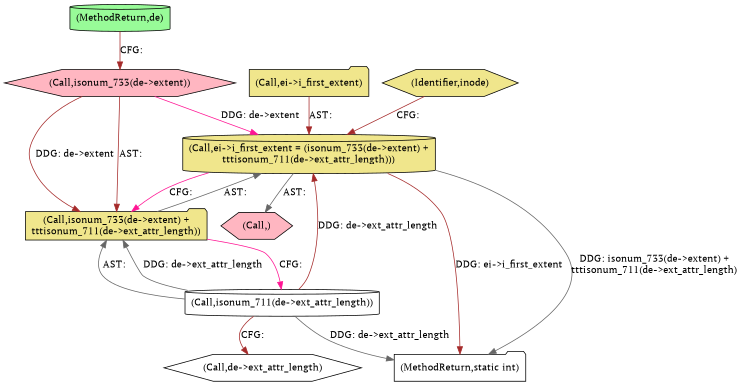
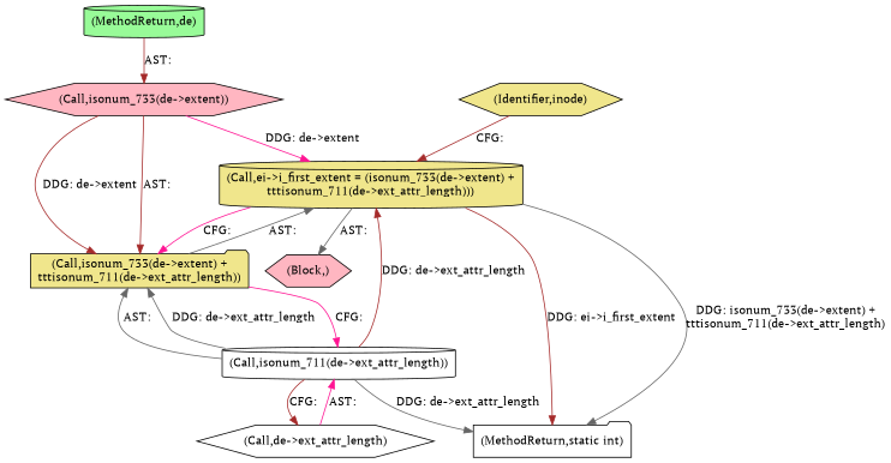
  digraph {
    fontname="PT Serif"
    node [fillcolor=khaki fontname="PT Serif" shape=hexagon style=filled]
    edge [color=brown fontname="PT Serif"]
    n1 [label="(Call,ei->i_first_extent = (isonum_733(de->extent) +\n\t\t\tisonum_711(de->ext_attr_length)))" shape=cylinder]
    n2 [fillcolor=white label="(MethodReturn,static int)" shape=folder]
-   n3 [fillcolor=lightpink label="(Call,)"]
+   n3 [fillcolor=lightpink label="(Block,)"]
    n4 [label="(Call,isonum_733(de->extent) +\n\t\t\tisonum_711(de->ext_attr_length))" shape=folder]
    n5 [fillcolor=white label="(Call,isonum_711(de->ext_attr_length))" shape=cylinder]
    n6 [fillcolor=lightpink label="(Call,isonum_733(de->extent))"]
    n7 [fillcolor=white label="(Call,de->ext_attr_length)"]
    n8 [fillcolor=palegreen label="(MethodReturn,de)" shape=cylinder]
-   n9 [label="(Call,ei->i_first_extent)" shape=folder]
    n10 [label="(Identifier,inode)"]
    n1 -> n2 [label="DDG: ei->i_first_extent"]
    n1 -> n2 [color=gray40 label="DDG: isonum_733(de->extent) +\n\t\t\tisonum_711(de->ext_attr_length)"]
    n1 -> n3 [color=gray40 label="AST: "]
    n1 -> n4 [color=deeppink label="CFG: "]
    n4 -> n1 [color=gray40 label="AST: "]
    n4 -> n5 [color=deeppink label="CFG: "]
    n5 -> n1 [label="DDG: de->ext_attr_length"]
    n5 -> n2 [color=gray40 label="DDG: de->ext_attr_length"]
    n5 -> n4 [color=gray40 label="AST: "]
    n5 -> n4 [color=gray40 label="DDG: de->ext_attr_length"]
    n5 -> n7 [label="CFG: "]
    n6 -> n1 [color=deeppink label="DDG: de->extent"]
    n6 -> n4 [label="AST: "]
    n6 -> n4 [label="DDG: de->extent"]
-   n8 -> n6 [label="CFG: "]
-   n9 -> n1 [label="AST: "]
+   n7 -> n5 [color=deeppink label="AST: "]
+   n8 -> n6 [label="AST: "]
    n10 -> n1 [label="CFG: "]
  }
